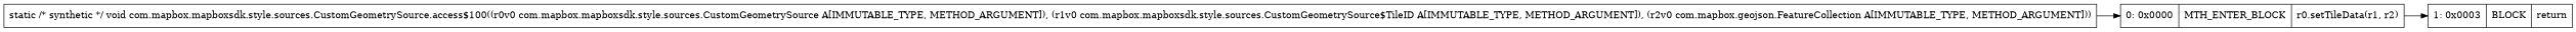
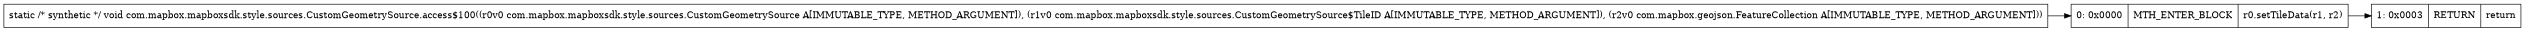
  digraph {
    rankdir=LR
    node [shape=record]
    n1 [label="{0\:\ 0x0000|MTH_ENTER_BLOCK\l|r0.setTileData(r1, r2)\l}"]
-   n2 [label="{1\:\ 0x0003|BLOCK\l|return\l}"]
+   n2 [label="{1\:\ 0x0003|RETURN\l|return\l}"]
    n3 [label="{static \/* synthetic *\/ void com.mapbox.mapboxsdk.style.sources.CustomGeometrySource.access$100((r0v0 com.mapbox.mapboxsdk.style.sources.CustomGeometrySource A[IMMUTABLE_TYPE, METHOD_ARGUMENT]), (r1v0 com.mapbox.mapboxsdk.style.sources.CustomGeometrySource$TileID A[IMMUTABLE_TYPE, METHOD_ARGUMENT]), (r2v0 com.mapbox.geojson.FeatureCollection A[IMMUTABLE_TYPE, METHOD_ARGUMENT])) }"]
    n1 -> n2
    n3 -> n1
  }
